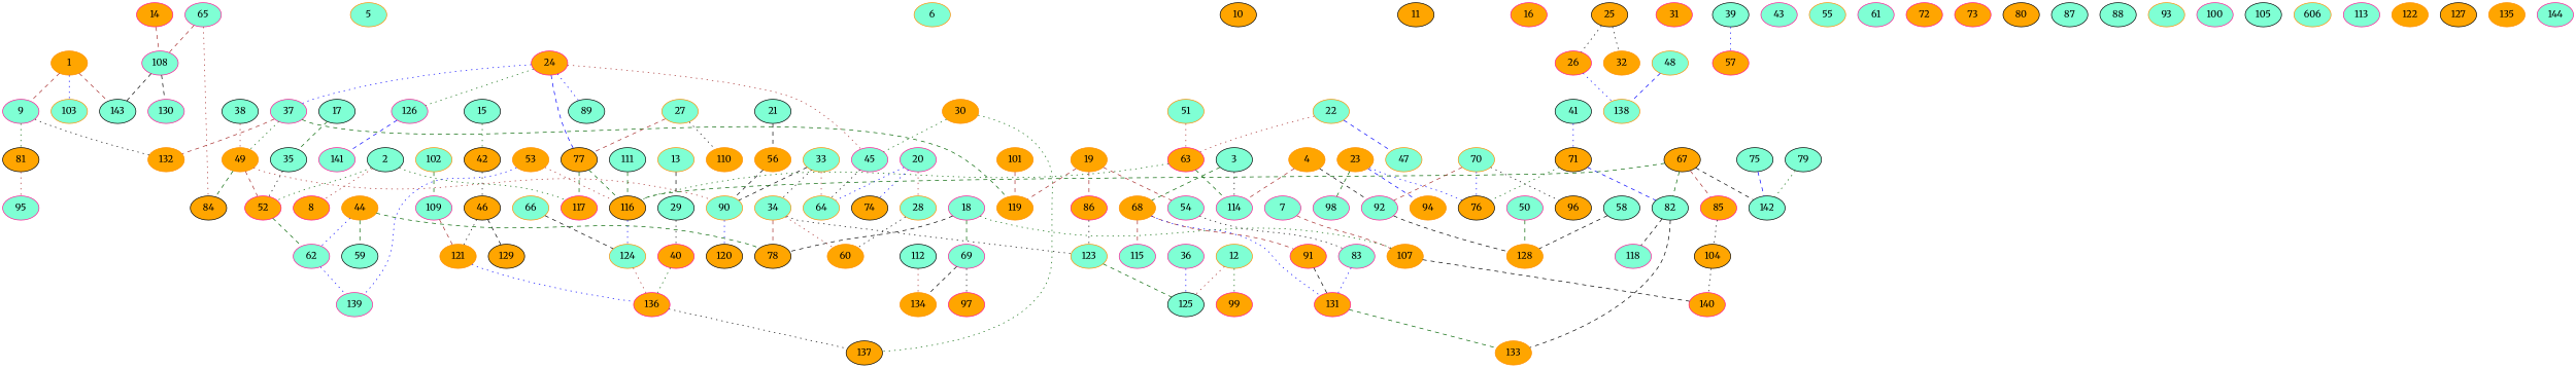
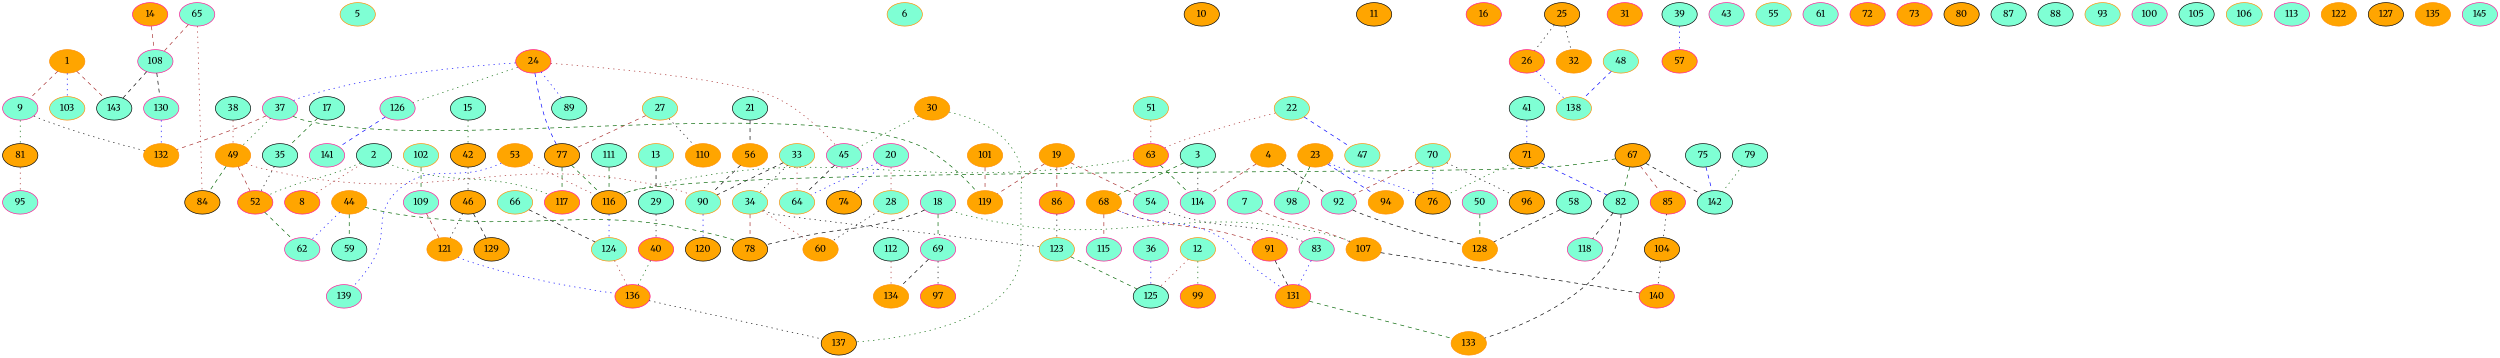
  graph {
    fontname=Merriweather
    node [color=deeppink fillcolor=aquamarine fontname=Merriweather style=filled]
    edge [color=black fontname=Merriweather style=dotted]
    1 [color=darkorange fillcolor=orange]
    9
    103 [color=darkorange]
    143 [color=black]
    81 [color=black fillcolor=orange]
    132 [color=darkorange fillcolor=orange]
    2 [color=black]
    8 [fillcolor=orange]
    52 [fillcolor=orange]
    117 [fillcolor=orange]
    62
    3 [color=black]
    68 [color=darkorange fillcolor=orange]
    114
    91 [fillcolor=orange]
    115
    131 [fillcolor=orange]
    4 [color=darkorange fillcolor=orange]
    92
    128 [color=darkorange fillcolor=orange]
    5 [color=darkorange]
    6 [color=darkorange]
    107 [color=darkorange fillcolor=orange]
    7
    140 [fillcolor=orange]
    95
    10 [color=black fillcolor=orange]
    11 [color=black fillcolor=orange]
    12 [color=darkorange]
    99 [fillcolor=orange]
    125 [color=black]
    13 [color=darkorange]
    29 [color=black]
    40 [fillcolor=orange]
    14 [fillcolor=orange]
    108
    130
    15 [color=black]
    42 [color=black fillcolor=orange]
    46 [color=black fillcolor=orange]
    16 [fillcolor=orange]
    17 [color=black]
    35 [color=black]
    18
    69
    78 [color=black fillcolor=orange]
    97 [fillcolor=orange]
    134 [color=darkorange fillcolor=orange]
    19 [color=darkorange fillcolor=orange]
    54
    86 [fillcolor=orange]
    119 [color=darkorange fillcolor=orange]
    22 [color=darkorange]
    47 [color=darkorange]
    63 [fillcolor=orange]
    83
    123 [color=darkorange]
    28 [color=darkorange]
    20
    64 [color=darkorange]
    74 [color=black fillcolor=orange]
    60 [color=darkorange fillcolor=orange]
    21 [color=black]
    56 [color=darkorange fillcolor=orange]
    90 [color=darkorange]
    116 [color=black fillcolor=orange]
    23 [color=darkorange fillcolor=orange]
    76 [color=black fillcolor=orange]
    94 [color=darkorange fillcolor=orange]
    98
    24 [fillcolor=orange]
    37
    45
    77 [color=black fillcolor=orange]
    89 [color=black]
    126
    49 [color=darkorange fillcolor=orange]
    141
    25 [color=black fillcolor=orange]
    26 [fillcolor=orange]
    32 [color=darkorange fillcolor=orange]
    138 [color=darkorange]
    27 [color=darkorange]
    110 [color=darkorange fillcolor=orange]
    136 [fillcolor=orange]
    30 [color=darkorange fillcolor=orange]
    137 [color=black fillcolor=orange]
    31 [fillcolor=orange]
    33 [color=darkorange]
    34 [color=darkorange]
    120 [color=black fillcolor=orange]
    36
    84 [color=black fillcolor=orange]
    38 [color=black]
    39 [color=black]
    57 [fillcolor=orange]
    41 [color=black]
    71 [color=black fillcolor=orange]
    82 [color=black]
    121 [color=darkorange fillcolor=orange]
    129 [color=black fillcolor=orange]
    43
    44 [color=darkorange fillcolor=orange]
    59 [color=black]
    139
    48 [color=darkorange]
    50
    51 [color=darkorange]
    53 [color=darkorange fillcolor=orange]
    124 [color=darkorange]
    55 [color=darkorange]
    58 [color=black]
    61
    65
    66 [color=darkorange]
    67 [color=black fillcolor=orange]
    85 [fillcolor=orange]
    142 [color=black]
    118
    133 [color=darkorange fillcolor=orange]
    104 [color=black fillcolor=orange]
    70 [color=darkorange]
    96 [color=black fillcolor=orange]
    72 [fillcolor=orange]
    73 [fillcolor=orange]
    75 [color=black]
    79 [color=black]
    80 [color=black fillcolor=orange]
    87 [color=black]
    88 [color=black]
    93 [color=darkorange]
    100
    101 [color=darkorange fillcolor=orange]
    102 [color=darkorange]
    109
    105 [color=black]
-   106 [color=darkorange label=606]
+   106 [color=darkorange]
    111 [color=black]
    112 [color=black]
    113
    122 [color=darkorange fillcolor=orange]
    127 [color=black fillcolor=orange]
    135 [color=darkorange fillcolor=orange]
-   144
+   144 [label=145]
    1 -- 9 [color=brown style=dashed]
    1 -- 103 [color=blue]
    1 -- 143 [color=brown style=dashed]
    9 -- 81 [color=darkgreen]
    9 -- 132
    81 -- 95 [color=brown]
    2 -- 8 [color=brown]
    2 -- 52 [color=darkgreen]
    2 -- 117 [color=darkgreen]
    52 -- 62 [color=darkgreen style=dashed]
-   62 -- 139 [color=blue]
    3 -- 68 [color=darkgreen style=dashed]
    3 -- 114
    68 -- 91 [color=brown style=dashed]
    68 -- 115 [color=brown style=dashed]
    68 -- 131 [color=blue]
    91 -- 131 [style=dashed]
    131 -- 133 [color=darkgreen style=dashed]
    4 -- 114 [color=brown style=dashed]
    4 -- 92 [style=dashed]
    92 -- 128 [style=dashed]
    107 -- 140 [style=dashed]
    7 -- 107 [color=brown style=dashed]
    12 -- 99 [color=darkgreen]
    12 -- 125 [color=brown]
    13 -- 29 [style=dashed]
    29 -- 40
    40 -- 136 [color=darkgreen]
    14 -- 108 [color=brown style=dashed]
    108 -- 143 [style=dashed]
    108 -- 130 [style=dashed]
+   130 -- 132 [color=blue]
    15 -- 42 [color=darkgreen]
    42 -- 46
    46 -- 121
    46 -- 129 [style=dashed]
    17 -- 35 [color=darkgreen style=dashed]
    35 -- 52
    18 -- 107 [color=darkgreen]
    18 -- 69 [color=darkgreen style=dashed]
    18 -- 78 [style=dashed]
    69 -- 97
    69 -- 134 [style=dashed]
    19 -- 54 [color=brown style=dashed]
    19 -- 86 [color=brown style=dashed]
    19 -- 119 [color=brown style=dashed]
    54 -- 83
    86 -- 123
    22 -- 47 [color=blue style=dashed]
    22 -- 63 [color=brown]
    63 -- 114 [color=darkgreen style=dashed]
    63 -- 116 [color=darkgreen]
    83 -- 131 [color=blue]
    123 -- 125 [color=darkgreen style=dashed]
    28 -- 60
    20 -- 28 [color=brown]
    20 -- 64 [color=blue]
    20 -- 74 [color=blue]
    21 -- 56 [style=dashed]
    56 -- 90 [style=dashed]
    90 -- 120 [color=blue]
    116 -- 124 [color=blue]
    23 -- 76 [color=blue]
    23 -- 94 [color=blue style=dashed]
    23 -- 98 [color=darkgreen style=dashed]
    24 -- 37 [color=blue]
    24 -- 45 [color=brown]
    24 -- 77 [color=blue style=dashed]
    24 -- 89 [color=blue]
    24 -- 126 [color=darkgreen]
    37 -- 132 [color=brown style=dashed]
    37 -- 119 [color=darkgreen style=dashed]
    37 -- 49 [color=darkgreen]
-   45 -- 64
+   45 -- 64 [style=dashed]
    77 -- 117 [color=darkgreen style=dashed]
    77 -- 116 [color=darkgreen style=dashed]
    126 -- 141 [color=blue style=dashed]
    49 -- 52 [color=brown style=dashed]
    49 -- 90 [color=brown]
    49 -- 84 [color=darkgreen style=dashed]
    25 -- 26
    25 -- 32
    26 -- 138 [color=blue]
    27 -- 77 [color=brown style=dashed]
    27 -- 110
    136 -- 137
    30 -- 45 [color=darkgreen]
    30 -- 137 [color=darkgreen]
    33 -- 64 [color=brown]
    33 -- 90 [style=dashed]
    33 -- 34
    34 -- 78 [color=brown style=dashed]
    34 -- 123
    34 -- 60 [color=brown]
    36 -- 125 [color=blue]
    38 -- 49 [color=brown]
    39 -- 57 [color=blue]
    41 -- 71 [color=blue]
    71 -- 76 [color=darkgreen]
    71 -- 82 [color=blue style=dashed]
    82 -- 118 [style=dashed]
    82 -- 133 [style=dashed]
    121 -- 136 [color=blue]
    44 -- 62 [color=blue]
    44 -- 78 [color=darkgreen style=dashed]
    44 -- 59 [color=darkgreen style=dashed]
    48 -- 138 [color=blue style=dashed]
    50 -- 128 [color=darkgreen style=dashed]
    51 -- 63 [color=brown]
    53 -- 116 [color=brown]
    53 -- 139 [color=blue]
    124 -- 136 [color=brown]
    58 -- 128 [style=dashed]
    65 -- 108 [color=brown style=dashed]
    65 -- 84 [color=brown]
    66 -- 124 [style=dashed]
    67 -- 116 [color=darkgreen style=dashed]
    67 -- 82 [color=darkgreen style=dashed]
    67 -- 85 [color=brown style=dashed]
    67 -- 142 [style=dashed]
    85 -- 104
    104 -- 140
    70 -- 92 [color=brown style=dashed]
    70 -- 76 [color=blue]
    70 -- 96
    75 -- 142 [color=blue style=dashed]
    79 -- 142 [color=darkgreen]
    101 -- 119 [color=brown style=dashed]
    102 -- 109 [color=darkgreen style=dashed]
    109 -- 121 [color=brown style=dashed]
    111 -- 116 [color=darkgreen style=dashed]
    112 -- 134 [color=brown]
  }
